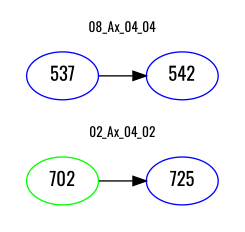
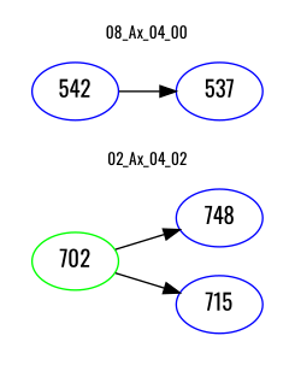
  digraph {
    fontname=Oswald
    rankdir=LR
    node [color=blue fontname=Oswald]
    edge [color=black fontname=Oswald]
    n1 [color=green label=702]
-   n2 [label=725]
+   n2 [label=715]
+   n3 [label=748]
    n4 [label=542]
    n5 [label=537]
    subgraph cluster_1 {
      color=white
      fontsize=10
      label="02_Ax_04_02"
      n1
      n2
+     n3
    }
    subgraph cluster_2 {
      color=white
      fontsize=10
-     label="08_Ax_04_04"
+     label="08_Ax_04_00"
      n4
      n5
    }
    n1 -> n2
-   n5 -> n4
+   n1 -> n3
+   n4 -> n5
  }
